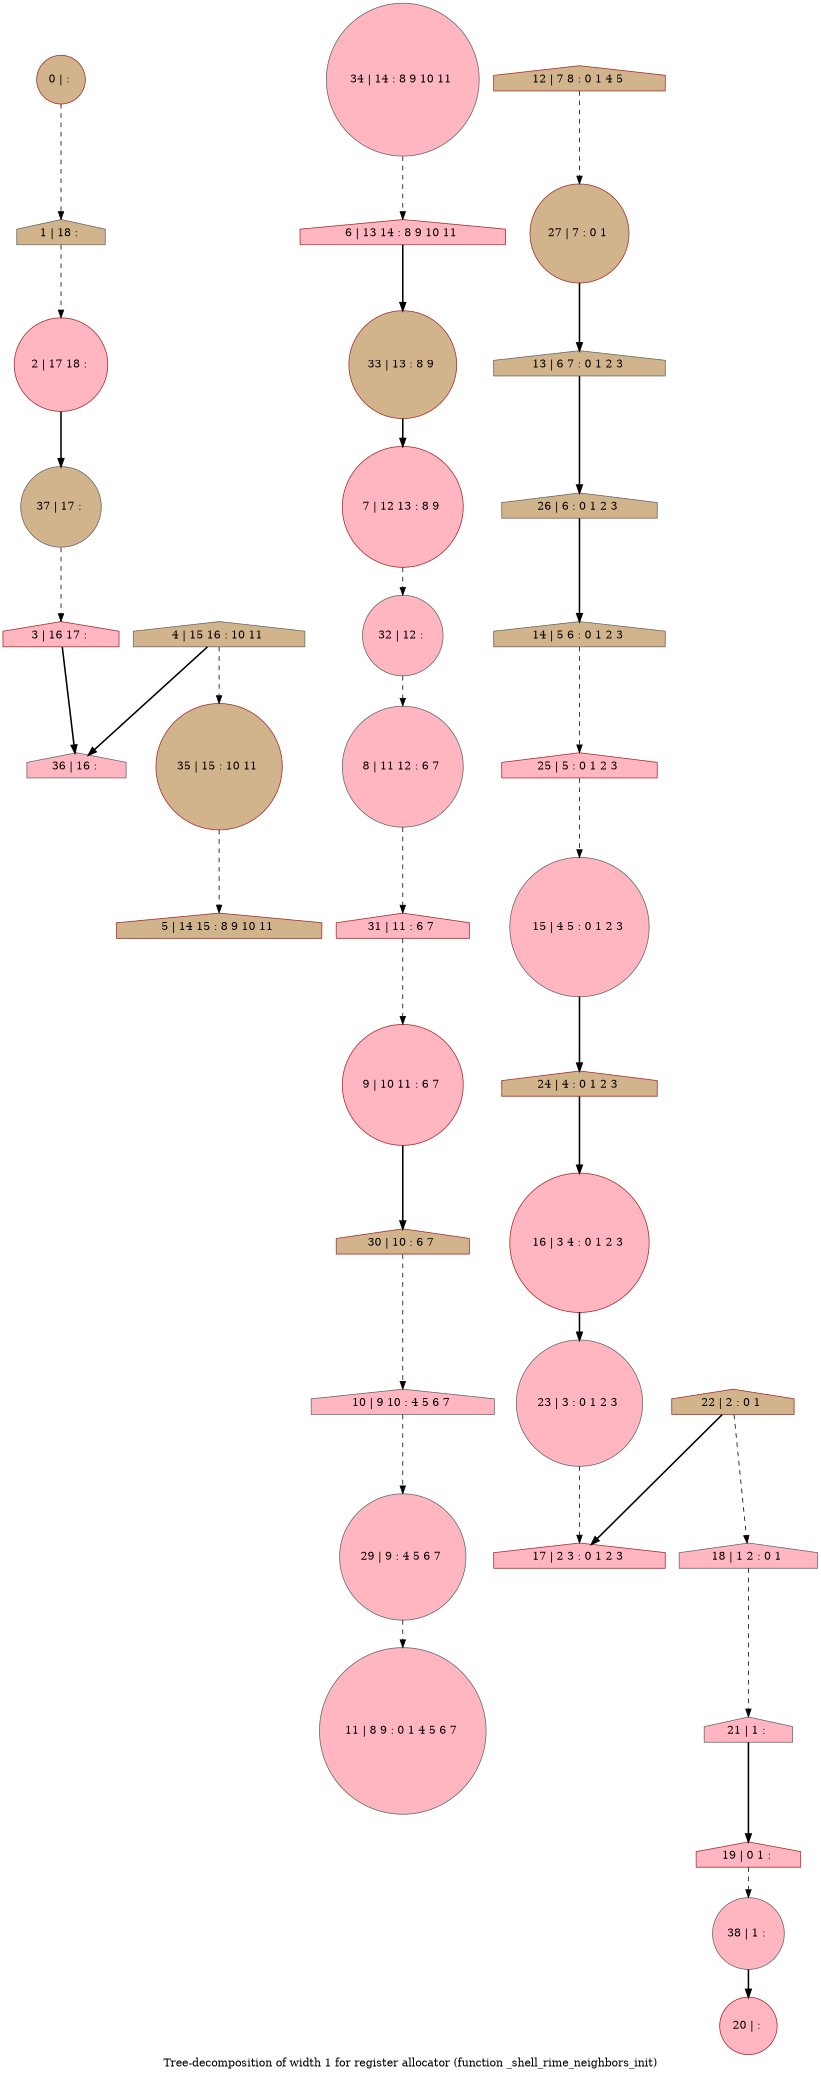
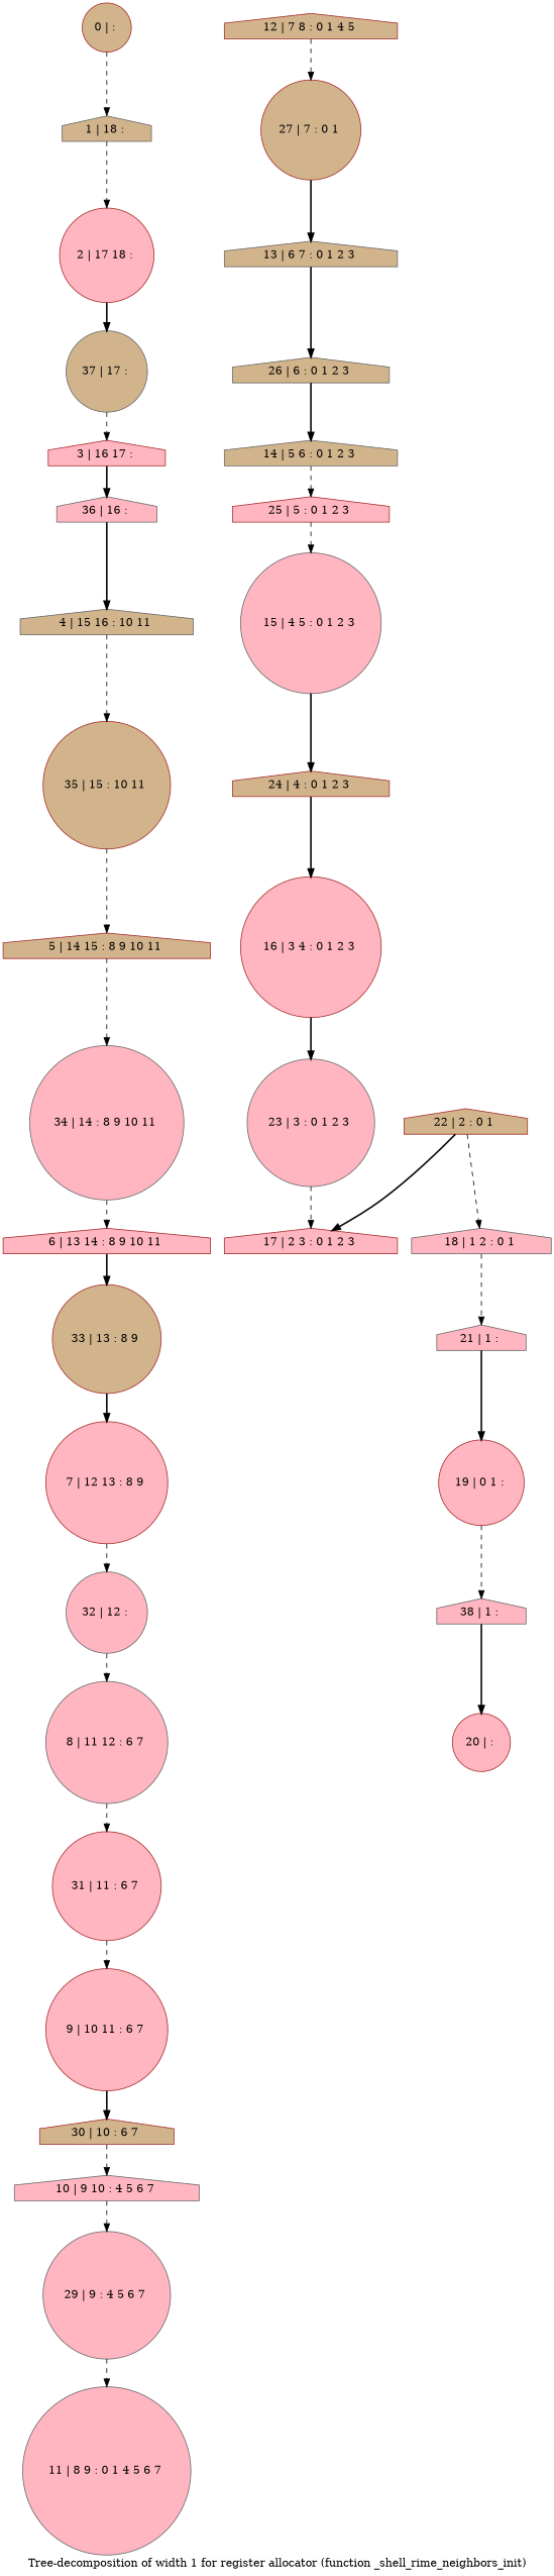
  digraph {
    label="Tree-decomposition of width 1 for register allocator (function _shell_rime_neighbors_init)"
    node [color=brown fillcolor=lightpink shape=house style=filled]
    edge [style=dashed]
    n1 [fillcolor=tan label="0 | : " shape=circle]
    n2 [color=gray40 fillcolor=tan label="1 | 18 : "]
    n3 [label="2 | 17 18 : " shape=circle]
    n4 [color=gray40 fillcolor=tan label="37 | 17 : " shape=circle]
    n5 [label="3 | 16 17 : "]
    n6 [color=gray40 label="36 | 16 : "]
    n7 [color=gray40 fillcolor=tan label="4 | 15 16 : 10 11 "]
    n8 [fillcolor=tan label="35 | 15 : 10 11 " shape=circle]
    n9 [fillcolor=tan label="5 | 14 15 : 8 9 10 11 "]
    n10 [color=gray40 label="34 | 14 : 8 9 10 11 " shape=circle]
    n11 [label="6 | 13 14 : 8 9 10 11 "]
    n12 [fillcolor=tan label="33 | 13 : 8 9 " shape=circle]
    n13 [label="7 | 12 13 : 8 9 " shape=circle]
    n14 [color=gray40 label="32 | 12 : " shape=circle]
    n15 [color=gray40 label="8 | 11 12 : 6 7 " shape=circle]
-   n16 [label="31 | 11 : 6 7 "]
+   n16 [label="31 | 11 : 6 7 " shape=circle]
    n17 [label="9 | 10 11 : 6 7 " shape=circle]
    n18 [fillcolor=tan label="30 | 10 : 6 7 "]
    n19 [color=gray40 label="10 | 9 10 : 4 5 6 7 "]
    n20 [color=gray40 label="29 | 9 : 4 5 6 7 " shape=circle]
    n21 [color=gray40 label="11 | 8 9 : 0 1 4 5 6 7 " shape=circle]
    n22 [fillcolor=tan label="12 | 7 8 : 0 1 4 5 "]
    n23 [fillcolor=tan label="27 | 7 : 0 1 " shape=circle]
    n24 [color=gray40 fillcolor=tan label="13 | 6 7 : 0 1 2 3 "]
    n25 [color=gray40 fillcolor=tan label="26 | 6 : 0 1 2 3 "]
    n26 [color=gray40 fillcolor=tan label="14 | 5 6 : 0 1 2 3 "]
    n27 [label="25 | 5 : 0 1 2 3 "]
    n28 [color=gray40 label="15 | 4 5 : 0 1 2 3 " shape=circle]
    n29 [fillcolor=tan label="24 | 4 : 0 1 2 3 "]
    n30 [label="16 | 3 4 : 0 1 2 3 " shape=circle]
    n31 [color=gray40 label="23 | 3 : 0 1 2 3 " shape=circle]
    n32 [label="17 | 2 3 : 0 1 2 3 "]
    n33 [fillcolor=tan label="22 | 2 : 0 1 "]
    n34 [color=gray40 label="18 | 1 2 : 0 1 "]
    n35 [color=gray40 label="21 | 1 : "]
-   n36 [label="19 | 0 1 : "]
-   n37 [color=gray40 label="38 | 1 : " shape=circle]
+   n36 [label="19 | 0 1 : " shape=circle]
+   n37 [color=gray40 label="38 | 1 : "]
    n38 [label="20 | : " shape=circle]
    n1 -> n2
    n2 -> n3
    n3 -> n4 [style=bold]
    n4 -> n5
    n5 -> n6 [style=bold]
-   n7 -> n6 [style=bold]
+   n6 -> n7 [style=bold]
    n7 -> n8
    n8 -> n9
+   n9 -> n10
    n10 -> n11
    n11 -> n12 [style=bold]
    n12 -> n13 [style=bold]
    n13 -> n14
    n14 -> n15
    n15 -> n16
    n16 -> n17
    n17 -> n18 [style=bold]
    n18 -> n19
    n19 -> n20
    n20 -> n21
    n22 -> n23
    n23 -> n24 [style=bold]
    n24 -> n25 [style=bold]
    n25 -> n26 [style=bold]
    n26 -> n27
    n27 -> n28
    n28 -> n29 [style=bold]
    n29 -> n30 [style=bold]
    n30 -> n31 [style=bold]
    n31 -> n32
    n33 -> n32 [style=bold]
    n33 -> n34
    n34 -> n35
    n35 -> n36 [style=bold]
    n36 -> n37
    n37 -> n38 [style=bold]
  }
